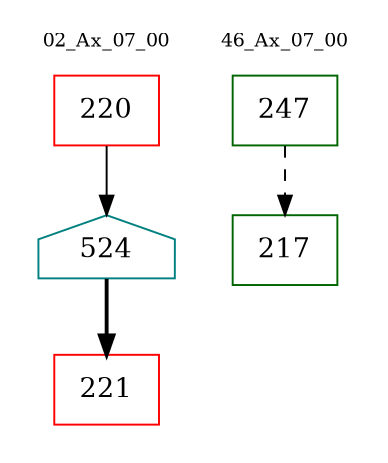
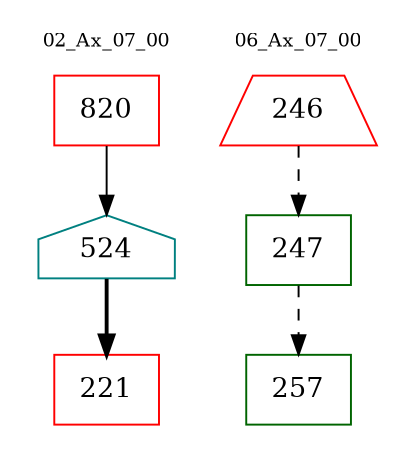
  digraph {
    node [color=red shape=box]
    edge [color=black style=dashed]
-   n1 [label=220]
+   n1 [label=820]
    n2 [color=teal label=524 shape=house]
    n3 [label=221]
+   n4 [label=246 shape=trapezium]
    n5 [color=darkgreen label=247]
-   n6 [color=darkgreen label=217]
+   n6 [color=darkgreen label=257]
    subgraph cluster_1 {
      color=white
      fontsize=10
      label="02_Ax_07_00"
      n1
      n2
      n3
    }
    subgraph cluster_2 {
      color=white
      fontsize=10
-     label="46_Ax_07_00"
+     label="06_Ax_07_00"
+     n4
      n5
      n6
    }
    n1 -> n2 [style=solid]
    n2 -> n3 [style=bold]
+   n4 -> n5
    n5 -> n6
  }
